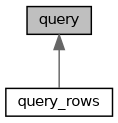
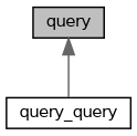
  digraph {
    rankdir=TB
    node [color=black fontname=Helvetica fontsize=10 shape=record style=filled]
    n1 [fillcolor=grey75 fontcolor=black height=0.2 label=query width=0.4]
-   n2 [fillcolor=white height=0.2 label=query_rows width=0.4]
+   n2 [fillcolor=white height=0.2 label=query_query width=0.4]
    n1 -> n2 [color=gray40 dir=back fontname=Helvetica fontsize=10 labelfontname=Helvetica labelfontsize=10 style=solid]
  }
